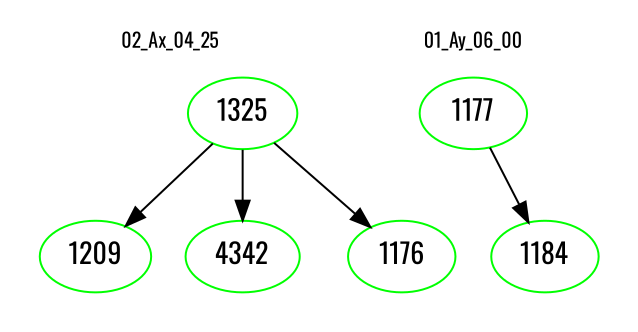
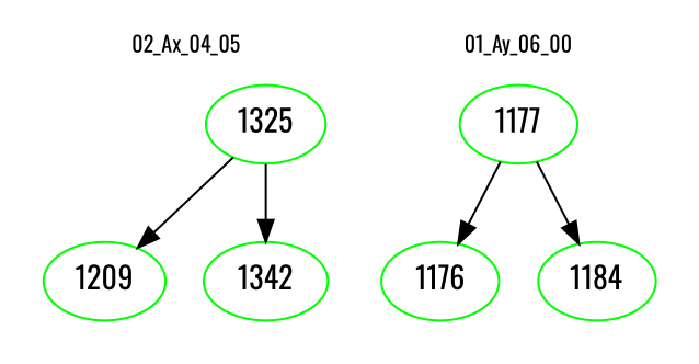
  digraph {
    fontname=Oswald
    node [color=green fontname=Oswald]
    edge [color=black fontname=Oswald]
    n1 [label=1325]
    n2 [label=1209]
-   n3 [label=4342]
+   n3 [label=1342]
    n4 [label=1177]
    n5 [label=1176]
    n6 [label=1184]
    subgraph cluster_1 {
      color=white
      fontsize=10
-     label="02_Ax_04_25"
+     label="02_Ax_04_05"
      n1
      n2
      n3
    }
    subgraph cluster_2 {
      color=white
      fontsize=10
      label="01_Ay_06_00"
      n4
      n5
      n6
    }
    n1 -> n2
    n1 -> n3
-   n1 -> n5
+   n4 -> n5
    n4 -> n6
  }
